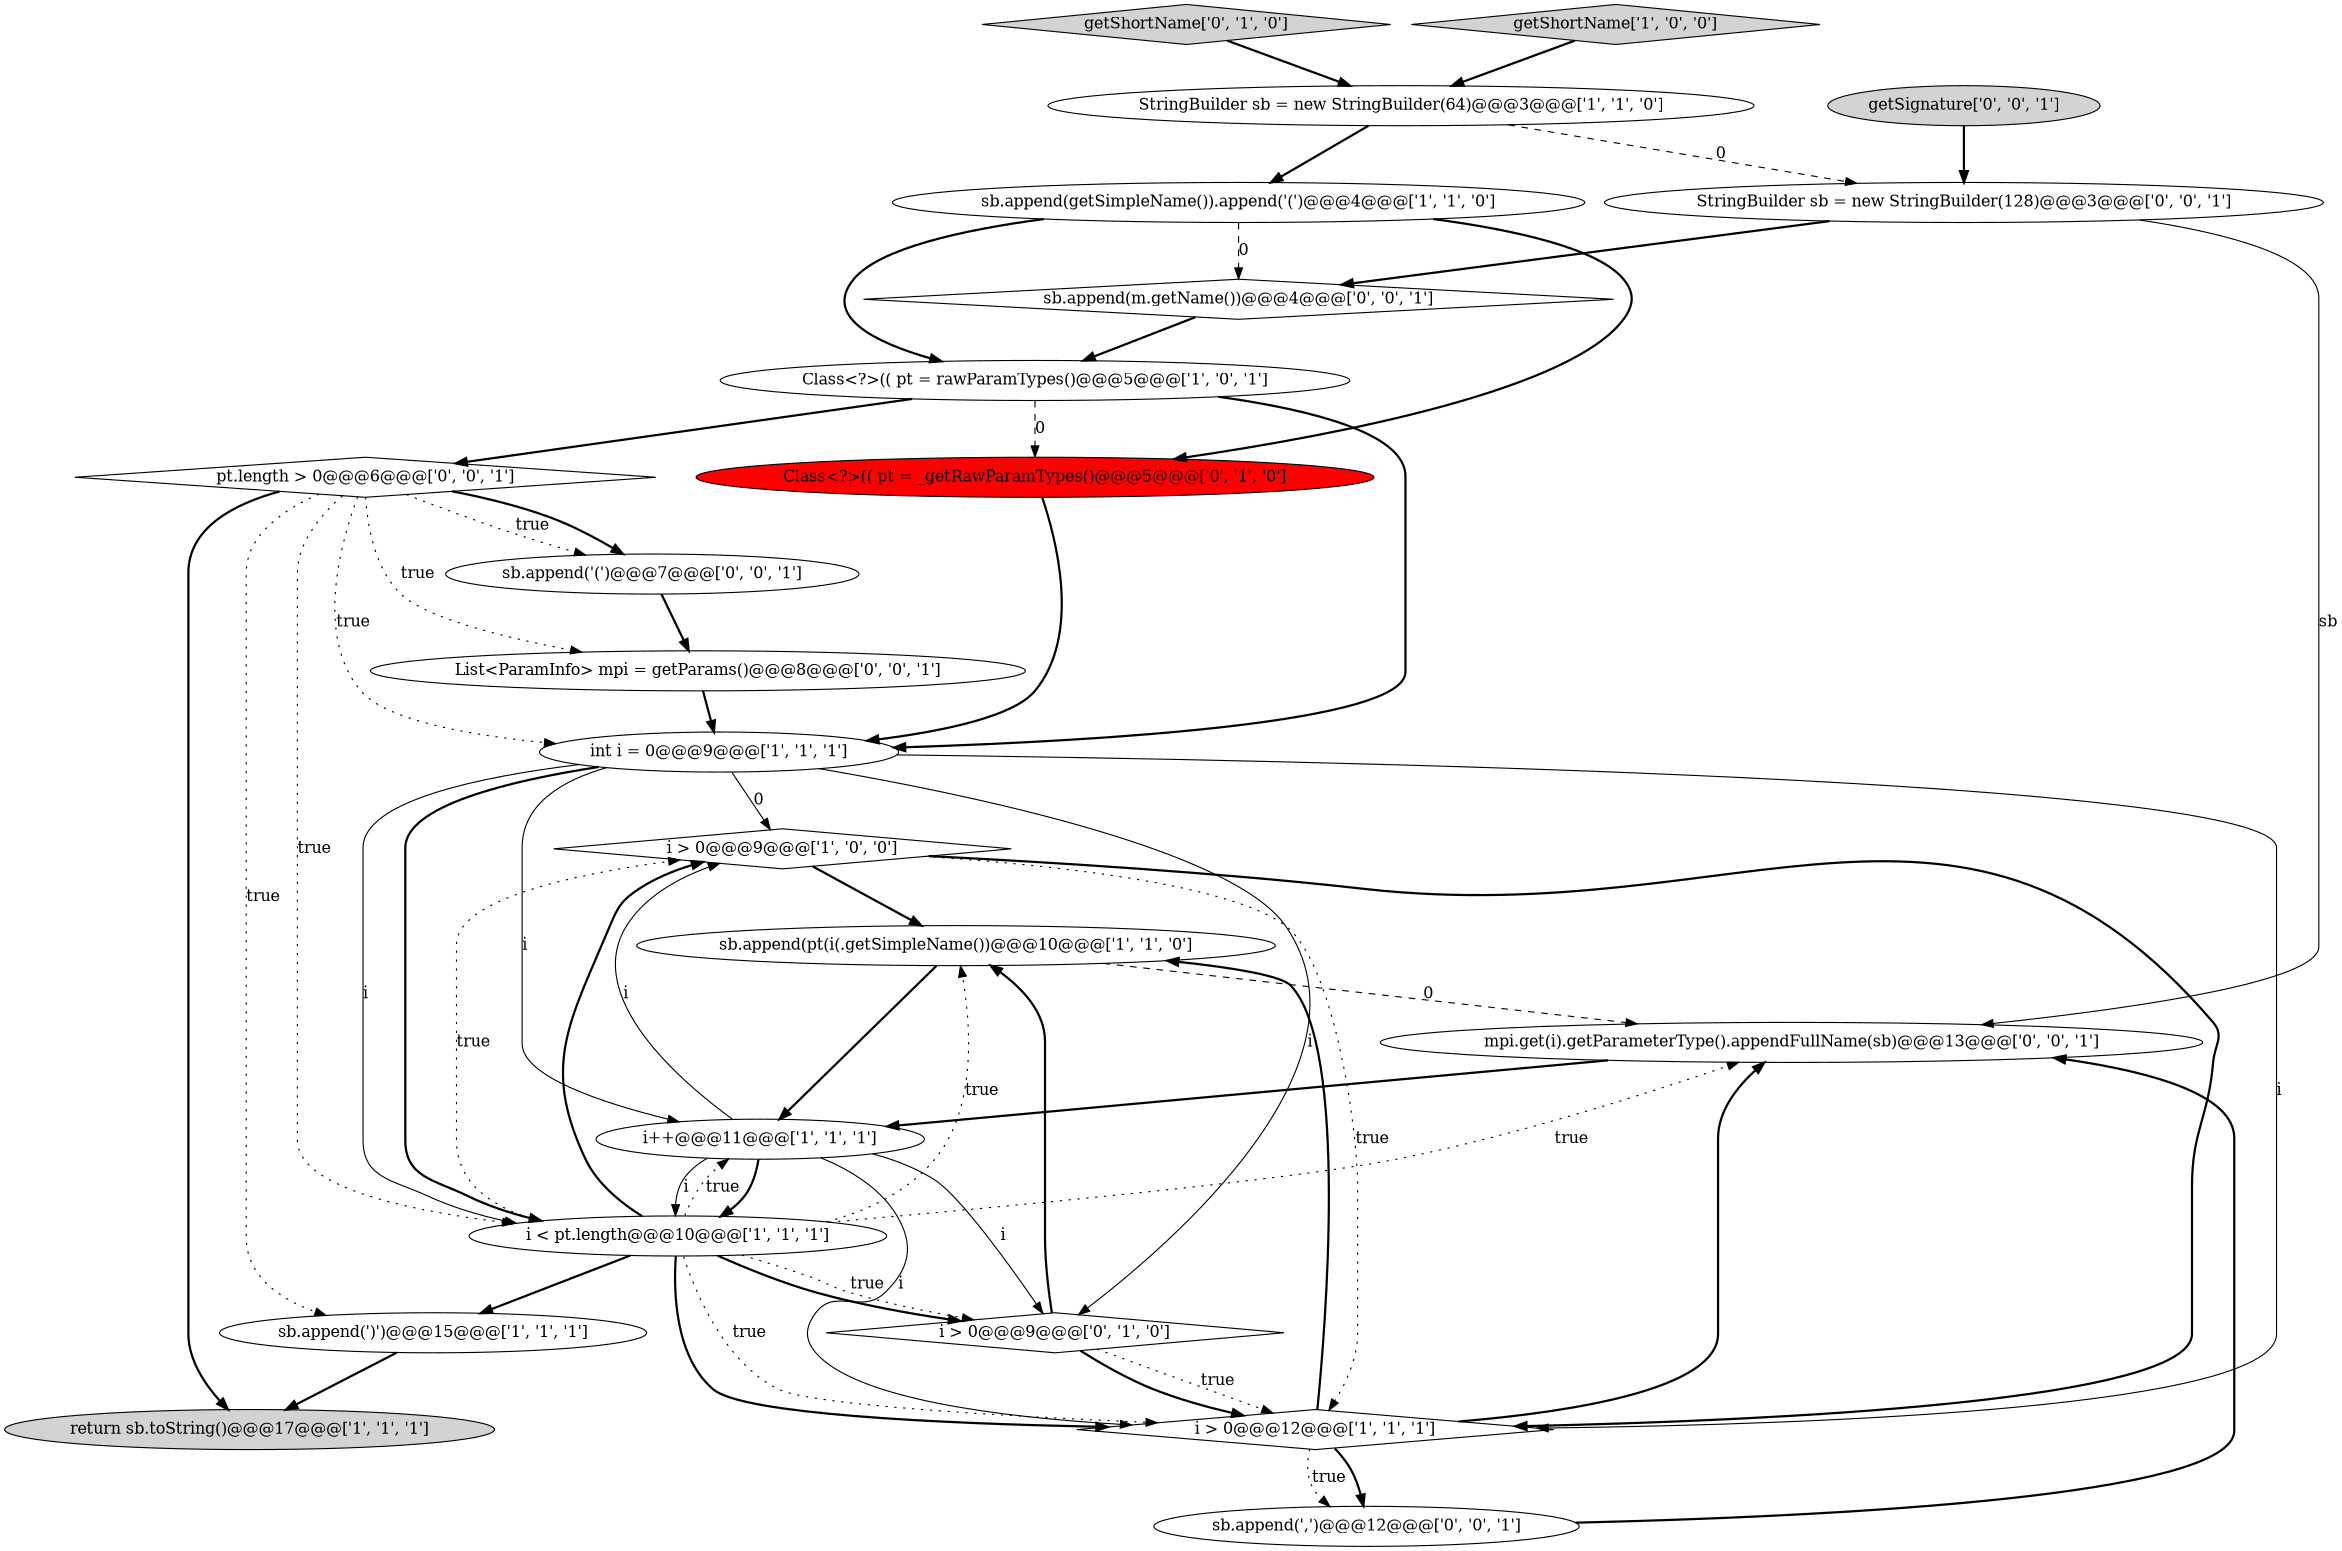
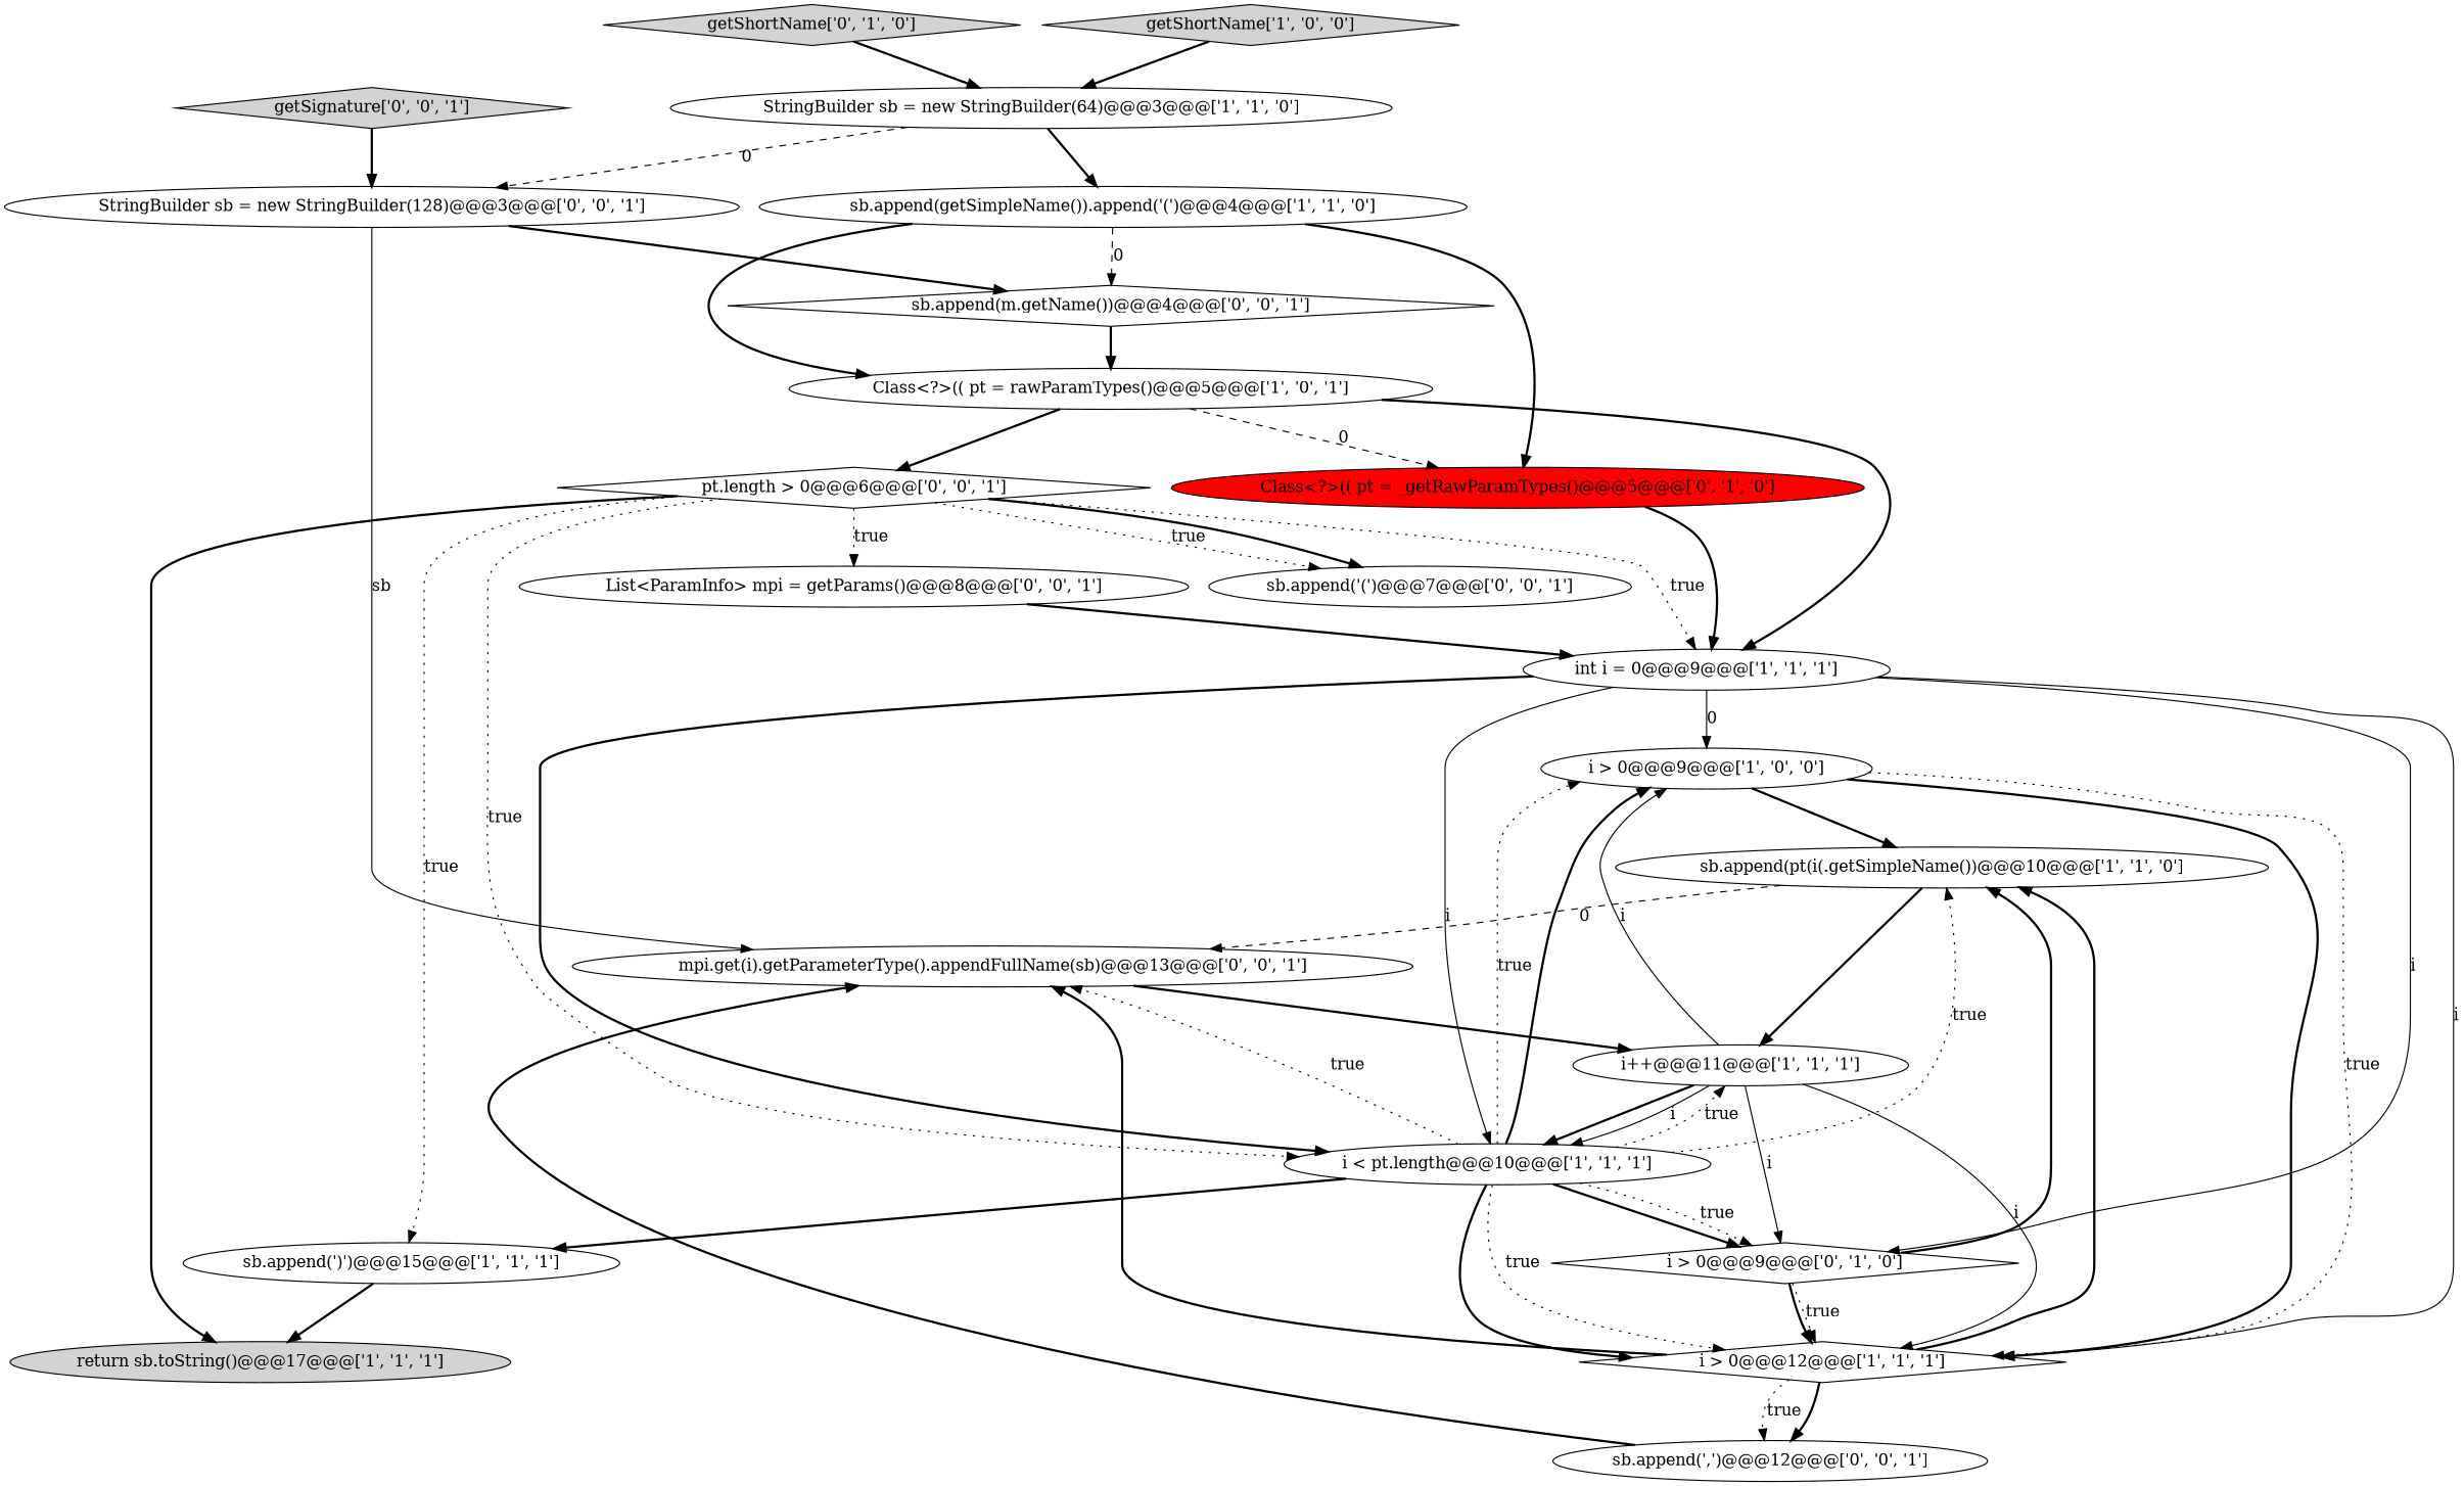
  digraph {
    node [fillcolor=white shape=ellipse style=filled]
    edge [style=bold]
    n1 [label="sb.append(m.getName())@@@4@@@['0', '0', '1']" shape=diamond]
    n2 [label="Class<?>(( pt = rawParamTypes()@@@5@@@['1', '0', '1']"]
    n3 [label="pt.length > 0@@@6@@@['0', '0', '1']" shape=diamond]
    n4 [label="int i = 0@@@9@@@['1', '1', '1']"]
    n5 [fillcolor=red label="Class<?>(( pt = _getRawParamTypes()@@@5@@@['0', '1', '0']"]
-   n6 [label="i > 0@@@9@@@['1', '0', '0']" shape=diamond]
+   n6 [label="i > 0@@@9@@@['1', '0', '0']"]
    n7 [label="sb.append(pt(i(.getSimpleName())@@@10@@@['1', '1', '0']"]
    n8 [label="i > 0@@@12@@@['1', '1', '1']" shape=diamond]
    n9 [label="mpi.get(i).getParameterType().appendFullName(sb)@@@13@@@['0', '0', '1']"]
    n10 [label="i++@@@11@@@['1', '1', '1']"]
    n11 [label="sb.append(',')@@@12@@@['0', '0', '1']"]
    n12 [label="StringBuilder sb = new StringBuilder(128)@@@3@@@['0', '0', '1']"]
    n13 [fillcolor=lightgray label="return sb.toString()@@@17@@@['1', '1', '1']"]
    n14 [label="sb.append('(')@@@7@@@['0', '0', '1']"]
    n15 [label="sb.append(')')@@@15@@@['1', '1', '1']"]
    n16 [label="i < pt.length@@@10@@@['1', '1', '1']"]
    n17 [label="List<ParamInfo> mpi = getParams()@@@8@@@['0', '0', '1']"]
    n18 [label="i > 0@@@9@@@['0', '1', '0']" shape=diamond]
    n19 [fillcolor=lightgray label="getShortName['0', '1', '0']" shape=diamond]
    n20 [label="StringBuilder sb = new StringBuilder(64)@@@3@@@['1', '1', '0']"]
    n21 [label="sb.append(getSimpleName()).append('(')@@@4@@@['1', '1', '0']"]
    n22 [fillcolor=lightgray label="getShortName['1', '0', '0']" shape=diamond]
-   n23 [fillcolor=lightgray label="getSignature['0', '0', '1']"]
+   n23 [fillcolor=lightgray label="getSignature['0', '0', '1']" shape=diamond]
    n1 -> n2
    n2 -> n3
    n2 -> n4
    n2 -> n5 [label=0 style=dashed]
    n3 -> n4 [label=true style=dotted]
    n3 -> n13
    n3 -> n14 [label=true style=dotted]
    n3 -> n14
    n3 -> n15 [label=true style=dotted]
    n3 -> n16 [label=true style=dotted]
    n3 -> n17 [label=true style=dotted]
    n4 -> n6 [label=0 style=solid]
    n4 -> n8 [label=i style=solid]
-   n4 -> n10 [label=i style=solid]
    n4 -> n16
    n4 -> n16 [label=i style=solid]
    n4 -> n18 [label=i style=solid]
    n5 -> n4
    n6 -> n7
    n6 -> n8
    n6 -> n8 [label=true style=dotted]
    n7 -> n9 [label=0 style=dashed]
    n7 -> n10
    n8 -> n7
    n8 -> n9
    n8 -> n11
    n8 -> n11 [label=true style=dotted]
    n9 -> n10
    n10 -> n6 [label=i style=solid]
    n10 -> n8 [label=i style=solid]
    n10 -> n16
    n10 -> n16 [label=i style=solid]
    n10 -> n18 [label=i style=solid]
    n11 -> n9
    n12 -> n1
    n12 -> n9 [label=sb style=solid]
-   n14 -> n17
    n15 -> n13
    n16 -> n6 [label=true style=dotted]
    n16 -> n6
    n16 -> n7 [label=true style=dotted]
    n16 -> n8
    n16 -> n8 [label=true style=dotted]
    n16 -> n9 [label=true style=dotted]
    n16 -> n10 [label=true style=dotted]
    n16 -> n15
    n16 -> n18
    n16 -> n18 [label=true style=dotted]
    n17 -> n4
    n18 -> n7
    n18 -> n8
    n18 -> n8 [label=true style=dotted]
    n19 -> n20
    n20 -> n12 [label=0 style=dashed]
    n20 -> n21
    n21 -> n1 [label=0 style=dashed]
    n21 -> n2
    n21 -> n5
    n22 -> n20
    n23 -> n12
  }
